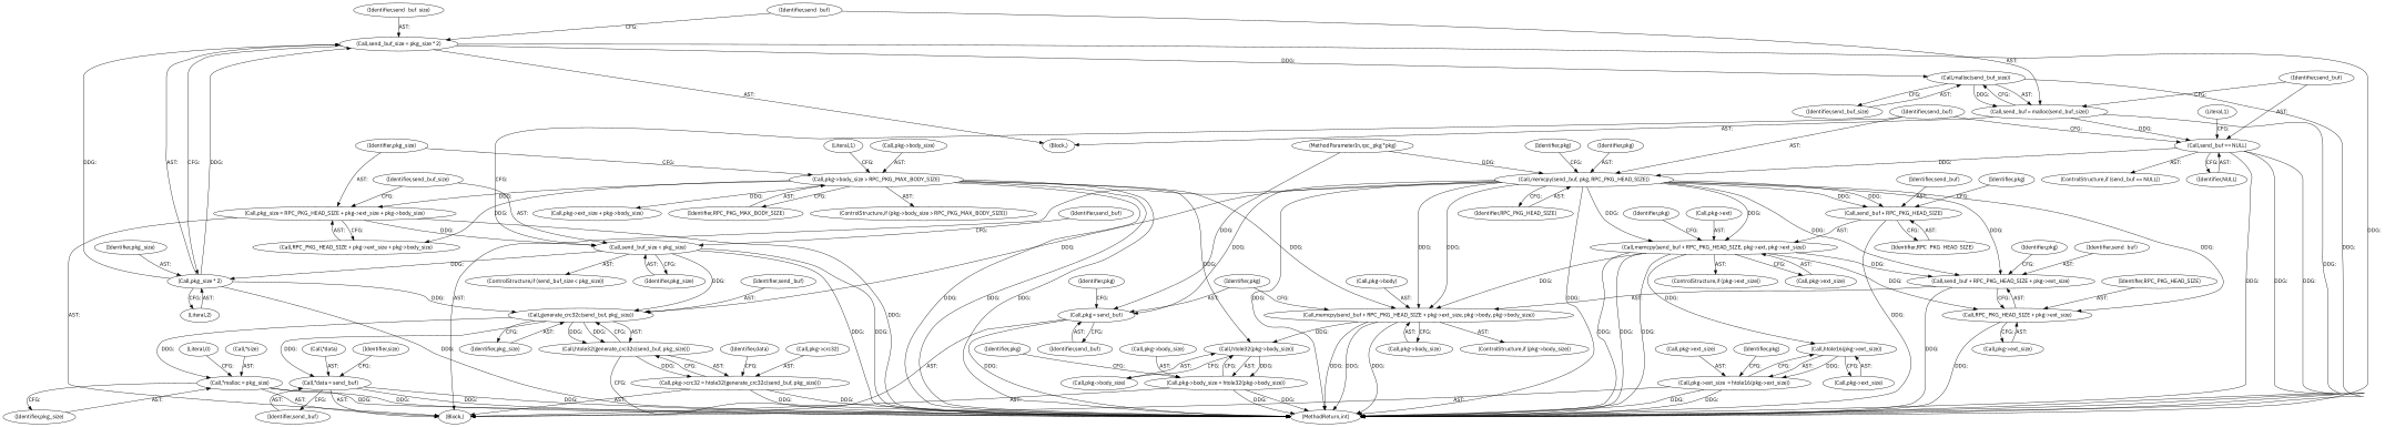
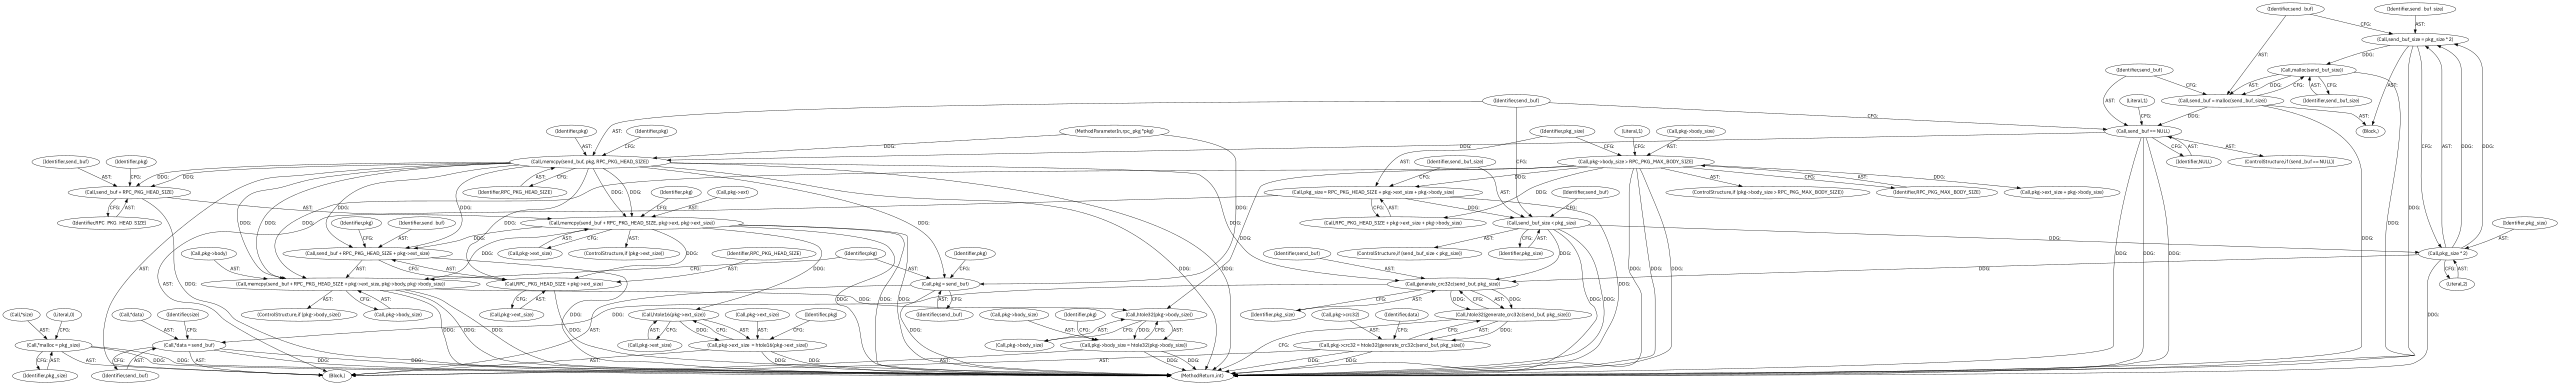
  digraph {
    fontname="IBM Plex Sans"
    node [fontname="IBM Plex Sans"]
    edge [fontname="IBM Plex Sans"]
    n1 [label="(Call,send_buf_size = pkg_size * 2)"]
    n2 [label="(Call,pkg_size * 2)"]
    n3 [label="(Call,malloc(send_buf_size))"]
    n4 [label="(MethodReturn,int)"]
    n5 [label="(Block,)"]
    n6 [label="(Call,generate_crc32c(send_buf, pkg_size))"]
    n7 [label="(Literal,2)"]
    n8 [label="(Call,send_buf = malloc(send_buf_size))"]
    n9 [label="(Identifier,send_buf_size)"]
    n10 [label="(Call,htole32(generate_crc32c(send_buf, pkg_size)))"]
    n11 [label="(Call,*data = send_buf)"]
    n12 [label="(Call,*malloc = pkg_size)"]
    n13 [label="(Identifier,pkg_size)"]
    n14 [label="(Call,send_buf_size < pkg_size)"]
    n15 [label="(ControlStructure,if (send_buf_size < pkg_size))"]
    n16 [label="(Identifier,pkg_size)"]
    n17 [label="(Call,pkg_size = RPC_PKG_HEAD_SIZE + pkg->ext_size + pkg->body_size)"]
    n18 [label="(Call,RPC_PKG_HEAD_SIZE + pkg->ext_size + pkg->body_size)"]
    n19 [label="(Block,)"]
    n20 [label="(Call,pkg->body_size > RPC_PKG_MAX_BODY_SIZE)"]
    n21 [label="(Call,memcpy(send_buf + RPC_PKG_HEAD_SIZE + pkg->ext_size, pkg->body, pkg->body_size))"]
    n22 [label="(Call,htole32(pkg->body_size))"]
    n23 [label="(ControlStructure,if (pkg->body_size > RPC_PKG_MAX_BODY_SIZE))"]
    n24 [label="(Identifier,RPC_PKG_MAX_BODY_SIZE)"]
    n25 [label="(Call,pkg->ext_size + pkg->body_size)"]
    n26 [label="(Call,pkg->body_size)"]
    n27 [label="(ControlStructure,if (pkg->body_size))"]
    n28 [label="(Call,pkg->body_size = htole32(pkg->body_size))"]
    n29 [label="(Call,pkg->body_size)"]
    n30 [label="(Call,send_buf == NULL)"]
    n31 [label="(Call,memcpy(send_buf, pkg, RPC_PKG_HEAD_SIZE))"]
    n32 [label="(ControlStructure,if (send_buf == NULL))"]
    n33 [label="(Identifier,NULL)"]
    n34 [label="(Call,memcpy(send_buf + RPC_PKG_HEAD_SIZE, pkg->ext, pkg->ext_size))"]
    n35 [label="(Call,send_buf + RPC_PKG_HEAD_SIZE + pkg->ext_size)"]
    n36 [label="(Call,RPC_PKG_HEAD_SIZE + pkg->ext_size)"]
    n37 [label="(Call,send_buf + RPC_PKG_HEAD_SIZE)"]
    n38 [label="(Call,pkg = send_buf)"]
    n39 [label="(Identifier,RPC_PKG_HEAD_SIZE)"]
    n40 [label="(Call,htole16(pkg->ext_size))"]
    n41 [label="(Call,pkg->ext_size)"]
    n42 [label="(ControlStructure,if (pkg->ext_size))"]
    n43 [label="(Call,pkg->ext_size)"]
    n44 [label="(Identifier,RPC_PKG_HEAD_SIZE)"]
    n45 [label="(Identifier,send_buf)"]
    n46 [label="(Call,pkg->ext_size  = htole16(pkg->ext_size))"]
    n47 [label="(Call,pkg->ext_size)"]
    n48 [label="(Call,pkg->crc32 = htole32(generate_crc32c(send_buf, pkg_size)))"]
    n49 [label="(Identifier,send_buf)"]
    n50 [label="(Identifier,pkg_size)"]
    n51 [label="(Call,pkg->body)"]
    n52 [label="(Call,pkg->body_size)"]
    n53 [label="(Identifier,pkg)"]
    n54 [label="(Identifier,pkg)"]
    n55 [label="(Identifier,send_buf_size)"]
    n56 [label="(Call,pkg->ext)"]
    n57 [label="(Identifier,pkg)"]
    n58 [label="(Literal,1)"]
    n59 [label="(Identifier,send_buf_size)"]
    n60 [label="(Identifier,send_buf)"]
    n61 [label="(Identifier,pkg)"]
    n62 [label="(Identifier,send_buf)"]
    n63 [label="(Identifier,pkg)"]
    n64 [label="(MethodParameterIn,rpc_pkg *pkg)"]
    n65 [label="(Call,*size)"]
    n66 [label="(Identifier,pkg_size)"]
    n67 [label="(Call,pkg->ext_size)"]
    n68 [label="(Identifier,pkg)"]
    n69 [label="(Call,pkg->body_size)"]
    n70 [label="(Identifier,RPC_PKG_HEAD_SIZE)"]
    n71 [label="(Call,pkg->crc32)"]
    n72 [label="(Identifier,send_buf)"]
    n73 [label="(Identifier,pkg)"]
    n74 [label="(Literal,1)"]
    n75 [label="(Identifier,send_buf)"]
    n76 [label="(Identifier,pkg)"]
    n77 [label="(Literal,0)"]
    n78 [label="(Identifier,size)"]
    n79 [label="(Identifier,send_buf)"]
    n80 [label="(Identifier,data)"]
    n81 [label="(Call,*data)"]
    n82 [label="(Identifier,send_buf)"]
    n83 [label="(Identifier,pkg)"]
    n84 [label="(Identifier,pkg_size)"]
    n85 [label="(Identifier,send_buf)"]
    n1 -> n2 [label="CFG: "]
    n1 -> n3 [label="DDG: "]
    n1 -> n4 [label="DDG: "]
    n1 -> n5 [label="AST: "]
    n2 -> n1 [label="AST: "]
    n2 -> n1 [label="DDG: "]
    n2 -> n1 [label="DDG: "]
    n2 -> n4 [label="DDG: "]
    n2 -> n6 [label="DDG: "]
    n2 -> n7 [label="CFG: "]
    n3 -> n4 [label="DDG: "]
    n3 -> n8 [label="AST: "]
    n3 -> n8 [label="DDG: "]
    n3 -> n9 [label="CFG: "]
    n6 -> n10 [label="AST: "]
    n6 -> n10 [label="DDG: "]
    n6 -> n10 [label="DDG: "]
    n6 -> n11 [label="DDG: "]
-   n6 -> n12 [label="DDG: "]
    n6 -> n13 [label="CFG: "]
    n7 -> n2 [label="AST: "]
    n8 -> n3 [label="CFG: "]
    n8 -> n4 [label="DDG: "]
    n8 -> n5 [label="AST: "]
    n8 -> n30 [label="DDG: "]
    n9 -> n3 [label="AST: "]
    n10 -> n4 [label="CFG: "]
    n10 -> n6 [label="CFG: "]
    n10 -> n48 [label="AST: "]
    n10 -> n48 [label="DDG: "]
    n11 -> n4 [label="DDG: "]
    n11 -> n4 [label="DDG: "]
    n11 -> n19 [label="AST: "]
    n11 -> n49 [label="CFG: "]
    n12 -> n4 [label="DDG: "]
    n12 -> n4 [label="DDG: "]
    n12 -> n19 [label="AST: "]
    n12 -> n50 [label="CFG: "]
    n13 -> n6 [label="AST: "]
    n14 -> n2 [label="DDG: "]
    n14 -> n4 [label="DDG: "]
    n14 -> n4 [label="DDG: "]
    n14 -> n6 [label="DDG: "]
    n14 -> n15 [label="AST: "]
    n14 -> n16 [label="CFG: "]
    n16 -> n14 [label="AST: "]
    n17 -> n4 [label="DDG: "]
    n17 -> n14 [label="DDG: "]
    n17 -> n18 [label="CFG: "]
    n17 -> n19 [label="AST: "]
    n18 -> n17 [label="AST: "]
    n20 -> n4 [label="DDG: "]
    n20 -> n4 [label="DDG: "]
    n20 -> n4 [label="DDG: "]
    n20 -> n17 [label="DDG: "]
    n20 -> n18 [label="DDG: "]
    n20 -> n21 [label="DDG: "]
    n20 -> n22 [label="DDG: "]
    n20 -> n23 [label="AST: "]
    n20 -> n24 [label="CFG: "]
    n20 -> n25 [label="DDG: "]
    n21 -> n4 [label="DDG: "]
    n21 -> n4 [label="DDG: "]
    n21 -> n4 [label="DDG: "]
    n21 -> n22 [label="DDG: "]
    n21 -> n26 [label="CFG: "]
    n21 -> n27 [label="AST: "]
    n22 -> n28 [label="AST: "]
    n22 -> n28 [label="DDG: "]
    n22 -> n29 [label="CFG: "]
    n24 -> n20 [label="AST: "]
    n26 -> n21 [label="AST: "]
    n28 -> n4 [label="DDG: "]
    n28 -> n4 [label="DDG: "]
    n28 -> n19 [label="AST: "]
    n28 -> n22 [label="CFG: "]
    n29 -> n22 [label="AST: "]
    n30 -> n4 [label="DDG: "]
    n30 -> n4 [label="DDG: "]
    n30 -> n4 [label="DDG: "]
    n30 -> n31 [label="DDG: "]
    n30 -> n32 [label="AST: "]
    n30 -> n33 [label="CFG: "]
    n31 -> n4 [label="DDG: "]
    n31 -> n4 [label="DDG: "]
    n31 -> n6 [label="DDG: "]
    n31 -> n19 [label="AST: "]
    n31 -> n21 [label="DDG: "]
    n31 -> n21 [label="DDG: "]
    n31 -> n34 [label="DDG: "]
    n31 -> n34 [label="DDG: "]
    n31 -> n35 [label="DDG: "]
    n31 -> n35 [label="DDG: "]
    n31 -> n36 [label="DDG: "]
    n31 -> n37 [label="DDG: "]
    n31 -> n37 [label="DDG: "]
    n31 -> n38 [label="DDG: "]
    n31 -> n39 [label="CFG: "]
    n33 -> n30 [label="AST: "]
    n34 -> n4 [label="DDG: "]
    n34 -> n4 [label="DDG: "]
    n34 -> n4 [label="DDG: "]
    n34 -> n21 [label="DDG: "]
    n34 -> n35 [label="DDG: "]
    n34 -> n36 [label="DDG: "]
    n34 -> n40 [label="DDG: "]
    n34 -> n41 [label="CFG: "]
    n34 -> n42 [label="AST: "]
    n35 -> n4 [label="DDG: "]
    n35 -> n21 [label="AST: "]
    n35 -> n36 [label="CFG: "]
    n36 -> n4 [label="DDG: "]
    n36 -> n35 [label="AST: "]
    n36 -> n43 [label="CFG: "]
    n37 -> n4 [label="DDG: "]
    n37 -> n34 [label="AST: "]
    n37 -> n44 [label="CFG: "]
    n38 -> n4 [label="DDG: "]
    n38 -> n19 [label="AST: "]
    n38 -> n45 [label="CFG: "]
    n39 -> n31 [label="AST: "]
    n40 -> n46 [label="AST: "]
    n40 -> n46 [label="DDG: "]
    n40 -> n47 [label="CFG: "]
    n41 -> n34 [label="AST: "]
    n43 -> n36 [label="AST: "]
    n44 -> n37 [label="AST: "]
    n45 -> n38 [label="AST: "]
    n46 -> n4 [label="DDG: "]
    n46 -> n4 [label="DDG: "]
    n46 -> n19 [label="AST: "]
    n46 -> n40 [label="CFG: "]
    n47 -> n40 [label="AST: "]
    n48 -> n4 [label="DDG: "]
    n48 -> n4 [label="DDG: "]
    n48 -> n10 [label="CFG: "]
    n48 -> n19 [label="AST: "]
    n49 -> n11 [label="AST: "]
    n50 -> n12 [label="AST: "]
    n51 -> n21 [label="AST: "]
    n52 -> n20 [label="AST: "]
    n53 -> n31 [label="CFG: "]
    n54 -> n35 [label="CFG: "]
    n55 -> n14 [label="AST: "]
    n55 -> n17 [label="CFG: "]
    n56 -> n34 [label="AST: "]
    n57 -> n31 [label="AST: "]
    n58 -> n30 [label="CFG: "]
    n59 -> n1 [label="AST: "]
    n60 -> n6 [label="AST: "]
    n61 -> n28 [label="CFG: "]
    n62 -> n37 [label="AST: "]
    n63 -> n37 [label="CFG: "]
    n64 -> n31 [label="DDG: "]
    n64 -> n38 [label="DDG: "]
    n65 -> n12 [label="AST: "]
    n66 -> n17 [label="AST: "]
    n66 -> n20 [label="CFG: "]
    n67 -> n46 [label="AST: "]
    n68 -> n21 [label="CFG: "]
    n68 -> n38 [label="AST: "]
    n69 -> n28 [label="AST: "]
    n70 -> n36 [label="AST: "]
    n71 -> n48 [label="AST: "]
    n72 -> n14 [label="CFG: "]
    n73 -> n34 [label="CFG: "]
    n74 -> n20 [label="CFG: "]
    n75 -> n8 [label="CFG: "]
    n75 -> n30 [label="AST: "]
    n76 -> n38 [label="CFG: "]
    n77 -> n12 [label="CFG: "]
    n78 -> n11 [label="CFG: "]
    n79 -> n35 [label="AST: "]
    n80 -> n48 [label="CFG: "]
    n81 -> n11 [label="AST: "]
    n82 -> n1 [label="CFG: "]
    n82 -> n8 [label="AST: "]
    n83 -> n46 [label="CFG: "]
    n84 -> n2 [label="AST: "]
    n85 -> n14 [label="CFG: "]
    n85 -> n30 [label="CFG: "]
    n85 -> n31 [label="AST: "]
  }
